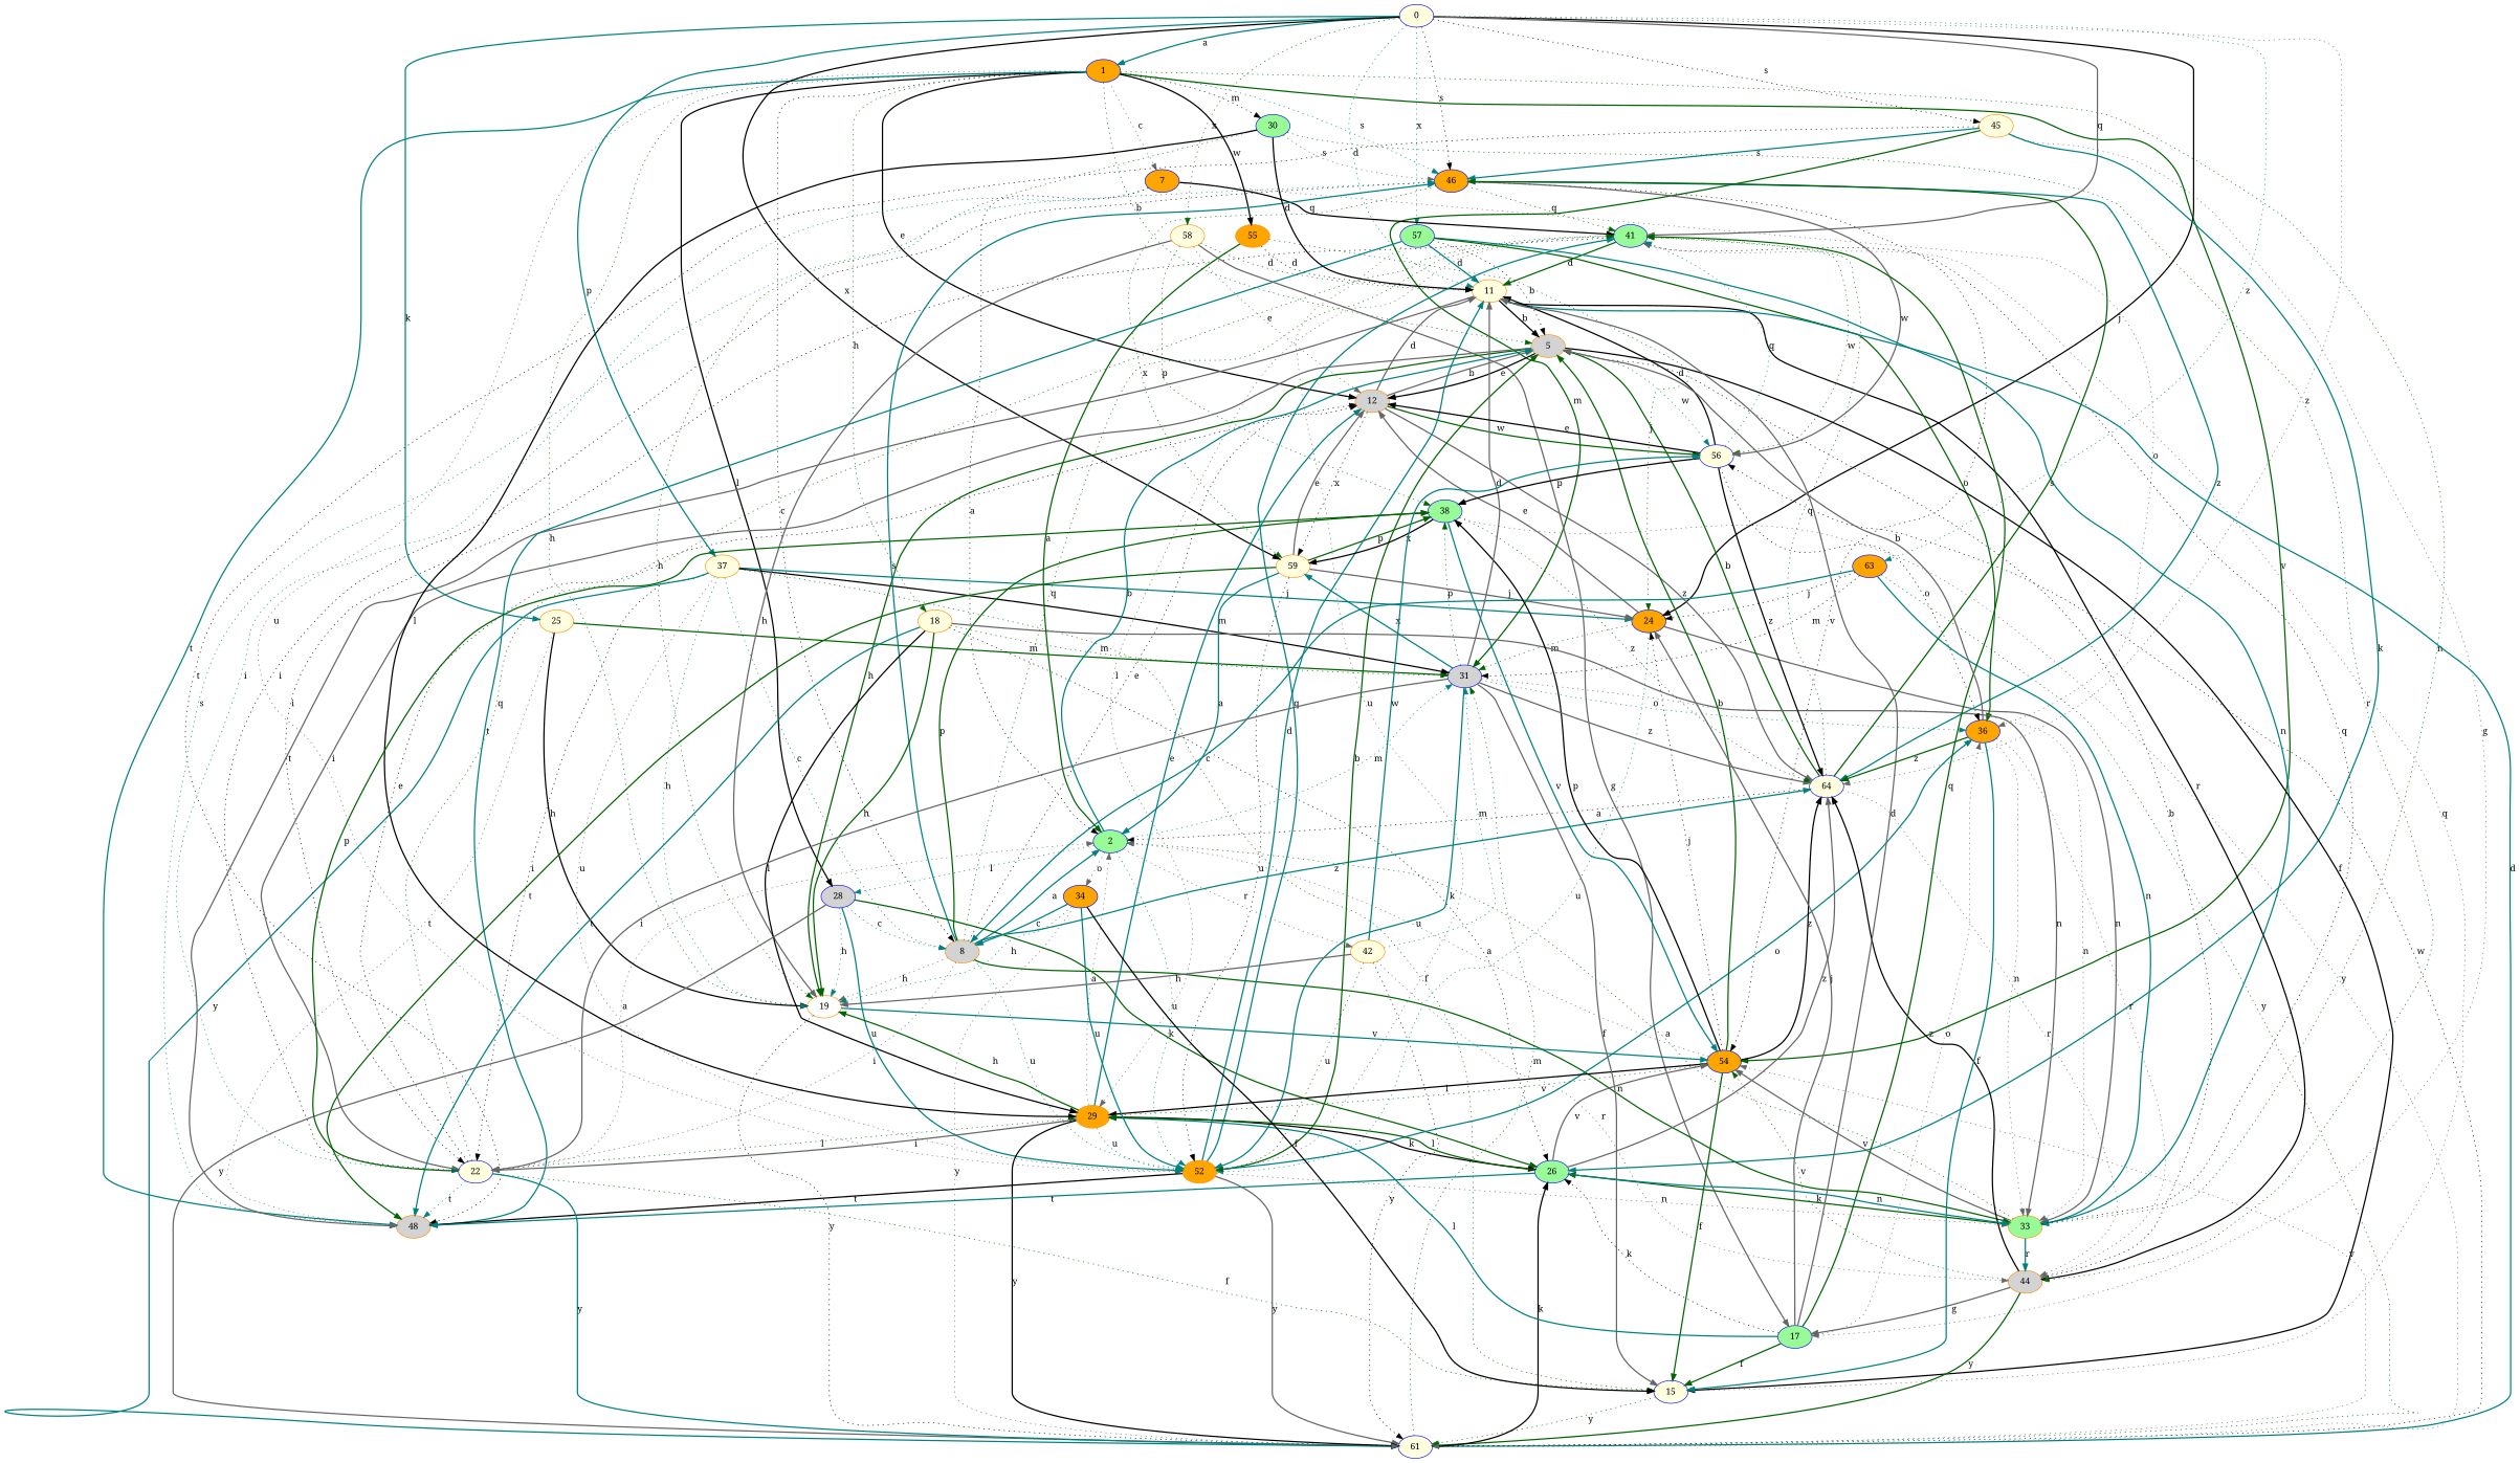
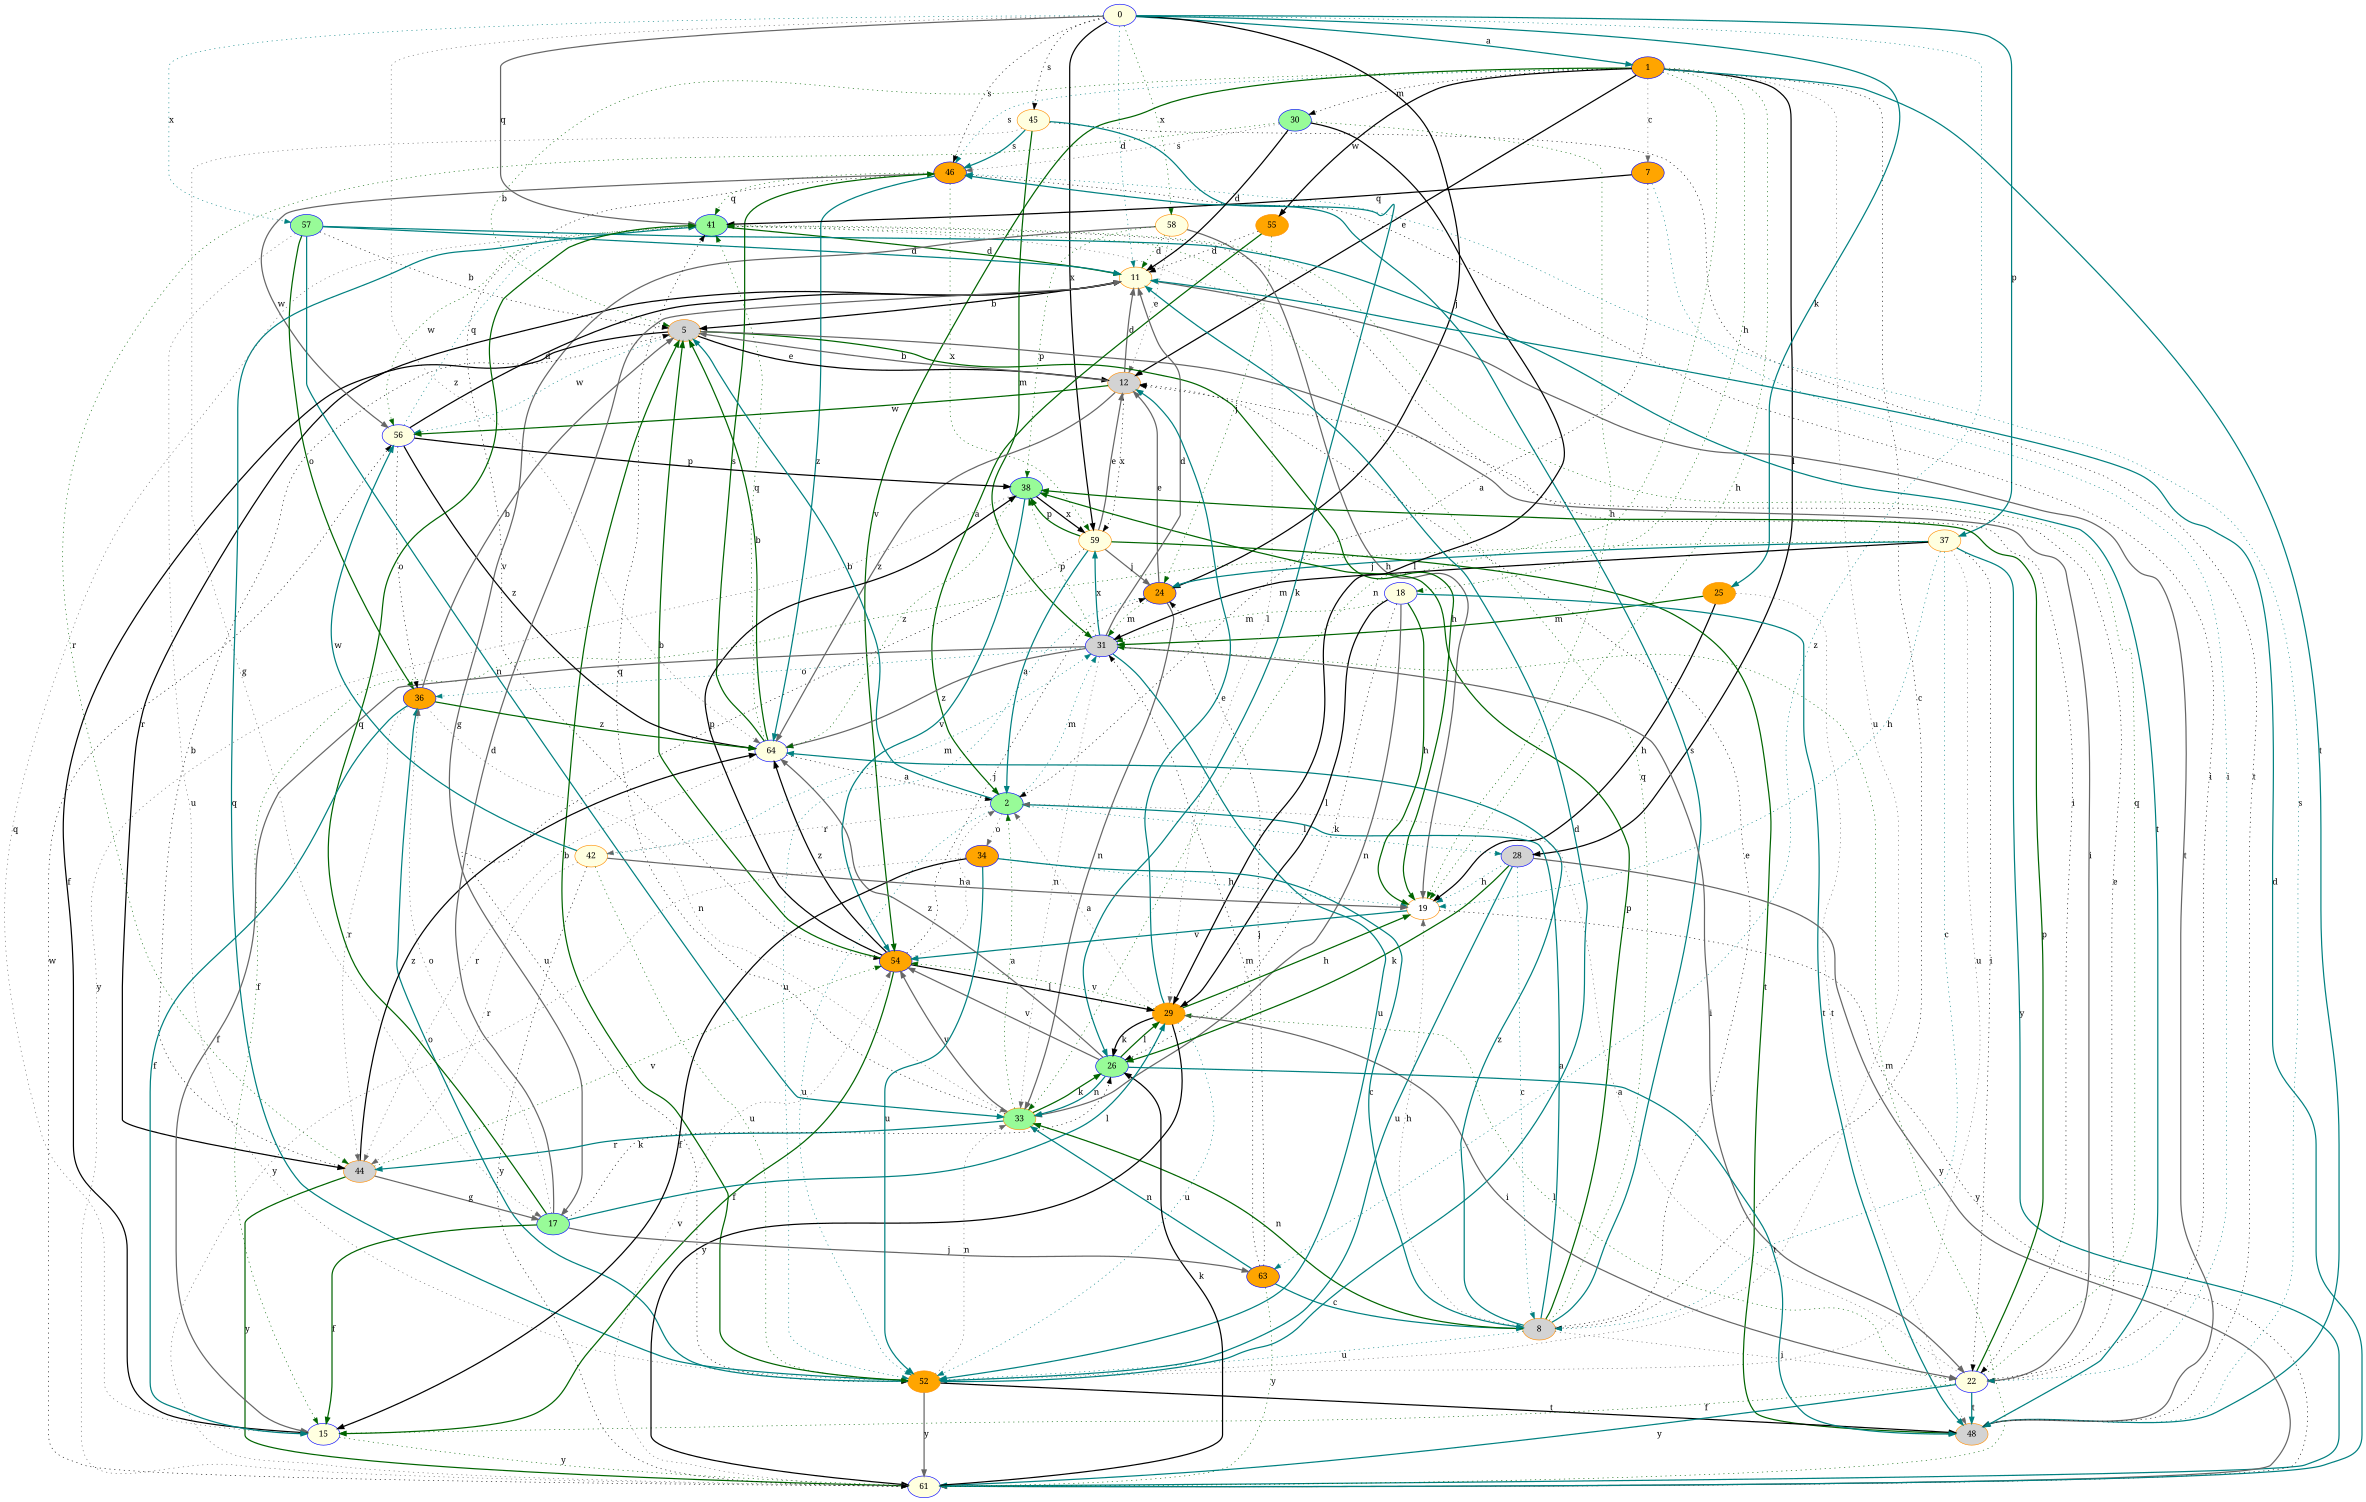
  strict digraph {
    fontname="Noto Serif"
    node [color=blue fillcolor=lightyellow fontname="Noto Serif" style=filled]
    edge [color=teal fontname="Noto Serif" style=bold]
    1 [fillcolor=orange]
    0
    11 [color=darkorange]
    24 [fillcolor=orange]
-   25 [color=darkorange]
+   25 [color=darkorange fillcolor=orange]
    37 [color=darkorange]
    41 [fillcolor=palegreen]
    45 [color=darkorange]
    46 [fillcolor=orange]
    57 [fillcolor=palegreen]
    58 [color=darkorange]
    59 [color=darkorange]
    63 [fillcolor=orange]
    64
    5 [color=darkorange fillcolor=lightgrey]
    7 [fillcolor=orange]
    8 [color=darkorange fillcolor=lightgrey]
    12 [color=darkorange fillcolor=lightgrey]
-   18 [color=darkorange]
+   18
    19 [color=darkorange fillcolor=white]
    28 [fillcolor=lightgrey]
    30 [fillcolor=palegreen]
    33 [color=darkorange fillcolor=palegreen]
    48 [color=darkorange fillcolor=lightgrey]
    52 [color=darkorange fillcolor=orange]
    54 [fillcolor=orange]
    55 [color=darkorange fillcolor=orange]
    44 [color=darkorange fillcolor=lightgrey]
    31 [fillcolor=lightgrey]
    15
    22
    61
    56
    29 [color=darkorange fillcolor=orange]
    17 [fillcolor=palegreen]
    26 [fillcolor=palegreen]
    36 [fillcolor=orange]
    38 [fillcolor=palegreen]
    2 [fillcolor=palegreen]
    34 [fillcolor=orange]
    42 [color=darkorange]
    1 -> 46 [label=s style=dotted]
    1 -> 5 [color=darkgreen label=b style=dotted]
    1 -> 7 [color=gray40 label=c style=dotted]
    1 -> 8 [color=black label=c style=dotted]
    1 -> 12 [color=black label=e]
    1 -> 18 [color=darkgreen label=h style=dotted]
    1 -> 19 [color=darkgreen label=h style=dotted]
    1 -> 28 [color=black label=l]
    1 -> 30 [color=black label=m style=dotted]
    1 -> 33 [color=darkgreen label=n style=dotted]
    1 -> 48 [label=t]
    1 -> 52 [color=gray40 label=u style=dotted]
    1 -> 54 [color=darkgreen label=v]
    1 -> 55 [color=black label=w]
    0 -> 1 [label=a]
    0 -> 11 [label=d style=dotted]
    0 -> 24 [color=black label=j]
    0 -> 25 [label=k]
    0 -> 37 [label=p]
    0 -> 41 [color=gray40 label=q]
    0 -> 45 [color=black label=s style=dotted]
    0 -> 46 [color=black label=s style=dotted]
    0 -> 57 [label=x style=dotted]
    0 -> 58 [color=darkgreen label=x style=dotted]
    0 -> 59 [color=black label=x]
    0 -> 63 [label=z style=dotted]
    0 -> 64 [color=gray40 label=z style=dotted]
    11 -> 5 [color=black label=b]
    11 -> 48 [color=gray40 label=t]
    11 -> 44 [color=black label=r]
    24 -> 12 [color=gray40 label=e]
    24 -> 33 [color=gray40 label=n]
    24 -> 52 [label=u style=dotted]
    24 -> 31 [color=darkgreen label=m style=dotted]
    25 -> 19 [color=black label=h]
    25 -> 48 [color=gray40 label=t style=dotted]
    25 -> 31 [color=darkgreen label=m]
    37 -> 24 [label=j]
    37 -> 8 [label=c style=dotted]
    37 -> 19 [label=h style=dotted]
    37 -> 52 [color=gray40 label=u style=dotted]
    37 -> 31 [color=black label=m]
    37 -> 15 [color=darkgreen label=f style=dotted]
    37 -> 22 [color=black label=i style=dotted]
    37 -> 61 [label=y]
    41 -> 11 [color=darkgreen label=d]
    41 -> 22 [color=black label=i style=dotted]
    41 -> 56 [color=darkgreen label=w style=dotted]
    41 -> 29 [color=gray40 label=l style=dotted]
    45 -> 46 [label=s]
    45 -> 48 [color=black label=t style=dotted]
    45 -> 31 [color=darkgreen label=m]
    45 -> 17 [color=gray40 label=g style=dotted]
    45 -> 26 [label=k]
    46 -> 41 [color=darkgreen label=q style=dotted]
    46 -> 59 [color=darkgreen label=x style=dotted]
    46 -> 64 [label=z]
    46 -> 54 [color=black label=v style=dotted]
    46 -> 22 [color=black label=i style=dotted]
    46 -> 56 [color=gray40 label=w]
    57 -> 11 [label=d]
    57 -> 5 [color=black label=b style=dotted]
    57 -> 33 [label=n]
    57 -> 48 [label=t]
    57 -> 52 [color=gray40 label=u style=dotted]
    57 -> 36 [color=darkgreen label=o]
    58 -> 11 [color=darkgreen label=d style=dotted]
    58 -> 12 [color=gray40 label=e style=dotted]
    58 -> 19 [color=gray40 label=h]
    58 -> 17 [color=gray40 label=g]
    58 -> 38 [color=darkgreen label=p style=dotted]
    59 -> 24 [color=gray40 label=j]
    59 -> 12 [color=gray40 label=e]
    59 -> 48 [color=darkgreen label=t]
    59 -> 52 [color=black label=u style=dotted]
    59 -> 38 [color=darkgreen label=p]
    59 -> 2 [label=a]
    63 -> 24 [color=black label=j style=dotted]
    63 -> 8 [label=c]
    63 -> 33 [label=n]
    63 -> 31 [color=black label=m style=dotted]
    63 -> 61 [color=darkgreen label=y style=dotted]
    64 -> 41 [color=darkgreen label=q style=dotted]
    64 -> 46 [color=darkgreen label=s]
    64 -> 5 [color=darkgreen label=b]
    64 -> 44 [color=gray40 label=r style=dotted]
    64 -> 2 [color=black label=a style=dotted]
    5 -> 12 [color=black label=e]
    5 -> 19 [color=darkgreen label=h]
    5 -> 15 [color=black label=f]
    5 -> 22 [color=gray40 label=i]
    5 -> 56 [label=w style=dotted]
    7 -> 41 [color=black label=q]
    7 -> 22 [label=i style=dotted]
-   7 -> 36 [color=gray40 label=o style=dotted]
    7 -> 2 [color=black label=a style=dotted]
    8 -> 41 [color=darkgreen label=q style=dotted]
    8 -> 46 [label=s]
    8 -> 64 [label=z]
    8 -> 12 [color=black label=e style=dotted]
    8 -> 19 [color=gray40 label=h style=dotted]
    8 -> 33 [color=darkgreen label=n]
    8 -> 52 [label=u style=dotted]
    8 -> 22 [color=gray40 label=i style=dotted]
    8 -> 38 [color=darkgreen label=p]
    8 -> 2 [label=a]
    12 -> 11 [color=gray40 label=d]
    12 -> 59 [color=black label=x style=dotted]
    12 -> 64 [color=gray40 label=z]
    12 -> 5 [color=gray40 label=b]
    12 -> 56 [color=darkgreen label=w]
    18 -> 19 [color=darkgreen label=h]
    18 -> 33 [color=gray40 label=n]
    18 -> 48 [label=t]
    18 -> 31 [color=darkgreen label=m style=dotted]
    18 -> 29 [color=black label=l]
    18 -> 26 [color=black label=k style=dotted]
    19 -> 54 [label=v]
    19 -> 61 [color=black label=y style=dotted]
    28 -> 8 [label=c style=dotted]
    28 -> 19 [label=h style=dotted]
    28 -> 52 [label=u]
    28 -> 61 [color=gray40 label=y]
    28 -> 26 [color=darkgreen label=k]
    30 -> 11 [color=black label=d]
    30 -> 46 [color=gray40 label=s style=dotted]
    30 -> 19 [color=darkgreen label=h style=dotted]
    30 -> 44 [color=darkgreen label=r style=dotted]
    30 -> 29 [color=black label=l]
    33 -> 41 [color=black label=q style=dotted]
    33 -> 54 [color=gray40 label=v]
    33 -> 44 [label=r]
    33 -> 26 [color=darkgreen label=k]
    33 -> 2 [color=darkgreen label=a style=dotted]
    48 -> 46 [label=s style=dotted]
    52 -> 11 [label=d]
    52 -> 41 [label=q]
    52 -> 5 [color=darkgreen label=b]
    52 -> 33 [color=gray40 label=n style=dotted]
    52 -> 48 [color=black label=t]
    52 -> 61 [color=gray40 label=y]
    52 -> 36 [label=o]
    54 -> 24 [color=black label=j style=dotted]
    54 -> 64 [color=black label=z]
    54 -> 5 [color=darkgreen label=b]
    54 -> 15 [color=darkgreen label=f]
    54 -> 29 [color=black label=l]
    54 -> 38 [color=black label=p]
    54 -> 2 [color=gray40 label=a style=dotted]
    55 -> 11 [color=black label=d style=dotted]
    55 -> 24 [color=darkgreen label=j style=dotted]
    55 -> 2 [color=darkgreen label=a]
    44 -> 64 [color=black label=z]
    44 -> 5 [color=black label=b style=dotted]
    44 -> 54 [color=darkgreen label=v style=dotted]
    44 -> 61 [color=darkgreen label=y]
    44 -> 17 [color=gray40 label=g]
    31 -> 11 [color=gray40 label=d]
    31 -> 59 [label=x]
    31 -> 64 [color=gray40 label=z]
    31 -> 33 [color=gray40 label=n style=dotted]
    31 -> 52 [label=u]
    31 -> 15 [color=gray40 label=f]
    31 -> 22 [color=gray40 label=i]
    31 -> 36 [label=o style=dotted]
    31 -> 38 [color=darkgreen label=p style=dotted]
    15 -> 41 [color=gray40 label=q style=dotted]
    15 -> 61 [color=darkgreen label=y style=dotted]
    22 -> 41 [color=darkgreen label=q style=dotted]
    22 -> 12 [color=black label=e style=dotted]
-   22 -> 48 [label=t style=dotted]
+   22 -> 48 [label=t]
    22 -> 15 [color=darkgreen label=f style=dotted]
    22 -> 61 [label=y]
    22 -> 29 [color=darkgreen label=l style=dotted]
    22 -> 38 [color=darkgreen label=p]
    22 -> 2 [color=gray40 label=a style=dotted]
    61 -> 11 [label=d]
    61 -> 54 [color=gray40 label=v style=dotted]
    61 -> 31 [color=darkgreen label=m style=dotted]
    61 -> 56 [color=black label=w style=dotted]
    61 -> 26 [color=black label=k]
    56 -> 11 [color=black label=d]
    56 -> 41 [label=q style=dotted]
    56 -> 64 [color=black label=z]
-   56 -> 12 [color=black label=e]
    56 -> 36 [color=black label=o style=dotted]
    56 -> 38 [color=black label=p]
    29 -> 12 [label=e]
    29 -> 19 [color=darkgreen label=h]
    29 -> 52 [label=u style=dotted]
    29 -> 54 [color=darkgreen label=v style=dotted]
    29 -> 22 [color=gray40 label=i]
    29 -> 61 [color=black label=y]
    29 -> 26 [color=black label=k]
    29 -> 2 [color=gray40 label=a style=dotted]
    17 -> 11 [color=gray40 label=d]
-   17 -> 24 [color=gray40 label=j]
+   17 -> 63 [color=gray40 label=j]
    17 -> 41 [color=darkgreen label=q]
    17 -> 15 [color=darkgreen label=f]
    17 -> 29 [label=l]
    17 -> 26 [color=black label=k style=dotted]
    17 -> 36 [color=gray40 label=o style=dotted]
    26 -> 64 [color=gray40 label=z]
    26 -> 33 [label=n]
    26 -> 48 [label=t]
    26 -> 54 [color=gray40 label=v]
    26 -> 29 [color=darkgreen label=l]
    36 -> 64 [color=darkgreen label=z]
    36 -> 5 [color=gray40 label=b]
    36 -> 33 [color=gray40 label=n style=dotted]
    36 -> 44 [color=gray40 label=r style=dotted]
    36 -> 15 [label=f]
    38 -> 59 [color=black label=x]
    38 -> 64 [color=darkgreen label=z style=dotted]
    38 -> 54 [label=v]
    38 -> 61 [color=gray40 label=y style=dotted]
    2 -> 5 [label=b]
    2 -> 28 [label=l style=dotted]
    2 -> 52 [label=u style=dotted]
    2 -> 31 [label=m style=dotted]
    2 -> 34 [color=gray40 label=o style=dotted]
    2 -> 42 [color=gray40 label=r style=dotted]
    34 -> 8 [label=c]
    34 -> 19 [label=h style=dotted]
    34 -> 52 [label=u]
    34 -> 15 [color=black label=f]
    34 -> 61 [color=gray40 label=y style=dotted]
    42 -> 19 [color=gray40 label=h]
    42 -> 52 [color=darkgreen label=u style=dotted]
    42 -> 44 [color=gray40 label=r style=dotted]
    42 -> 31 [label=m style=dotted]
    42 -> 61 [color=black label=y style=dotted]
    42 -> 56 [label=w]
  }
